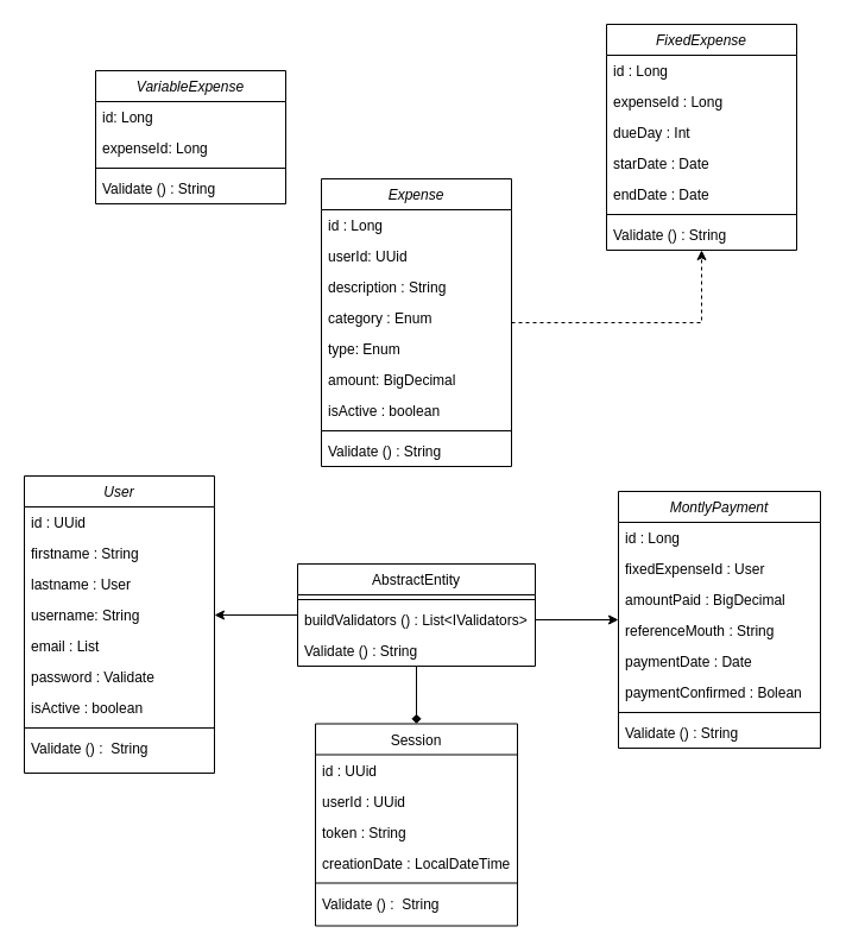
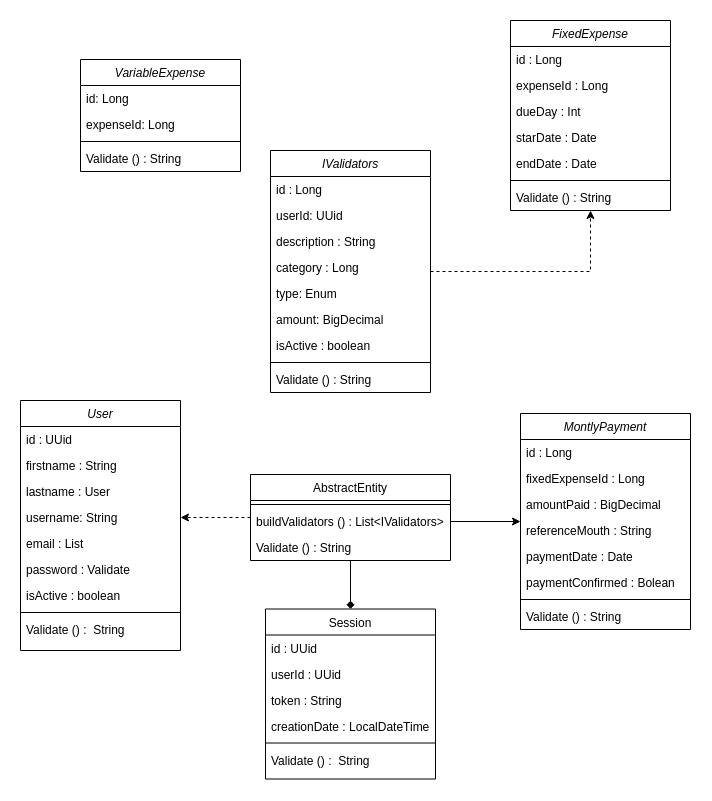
  <mxCell id="0" />
  <mxCell id="1" parent="0" />
  <mxCell id="2" value="User" style="swimlane;fontStyle=2;align=center;verticalAlign=top;childLayout=stackLayout;horizontal=1;startSize=26;horizontalStack=0;resizeParent=1;resizeLast=0;collapsible=1;marginBottom=0;rounded=0;shadow=0;strokeWidth=1;" parent="1" vertex="1"><mxGeometry x="20" y="400" width="160" height="250" as="geometry"><mxRectangle x="230" y="140" width="160" height="26" as="alternateBounds" /></mxGeometry></mxCell>
  <mxCell id="3" value="id : UUid" style="text;align=left;verticalAlign=top;spacingLeft=4;spacingRight=4;overflow=hidden;rotatable=0;points=[[0,0.5],[1,0.5]];portConstraint=eastwest;rounded=0;shadow=0;html=0;" parent="2" vertex="1"><mxGeometry y="26" width="160" height="26" as="geometry" /></mxCell>
  <mxCell id="4" value="firstname : String" style="text;align=left;verticalAlign=top;spacingLeft=4;spacingRight=4;overflow=hidden;rotatable=0;points=[[0,0.5],[1,0.5]];portConstraint=eastwest;" parent="2" vertex="1"><mxGeometry y="52" width="160" height="26" as="geometry" /></mxCell>
  <mxCell id="5" value="lastname : User" style="text;align=left;verticalAlign=top;spacingLeft=4;spacingRight=4;overflow=hidden;rotatable=0;points=[[0,0.5],[1,0.5]];portConstraint=eastwest;rounded=0;shadow=0;html=0;" parent="2" vertex="1"><mxGeometry y="78" width="160" height="26" as="geometry" /></mxCell>
  <mxCell id="6" value="username: String" style="text;align=left;verticalAlign=top;spacingLeft=4;spacingRight=4;overflow=hidden;rotatable=0;points=[[0,0.5],[1,0.5]];portConstraint=eastwest;rounded=0;shadow=0;html=0;" parent="2" vertex="1"><mxGeometry y="104" width="160" height="26" as="geometry" /></mxCell>
  <mxCell id="7" value="email : List" style="text;align=left;verticalAlign=top;spacingLeft=4;spacingRight=4;overflow=hidden;rotatable=0;points=[[0,0.5],[1,0.5]];portConstraint=eastwest;rounded=0;shadow=0;html=0;" parent="2" vertex="1"><mxGeometry y="130" width="160" height="26" as="geometry" /></mxCell>
  <mxCell id="8" value="password : Validate" style="text;align=left;verticalAlign=top;spacingLeft=4;spacingRight=4;overflow=hidden;rotatable=0;points=[[0,0.5],[1,0.5]];portConstraint=eastwest;rounded=0;shadow=0;html=0;" parent="2" vertex="1"><mxGeometry y="156" width="160" height="26" as="geometry" /></mxCell>
  <mxCell id="9" value="isActive : boolean" style="text;align=left;verticalAlign=top;spacingLeft=4;spacingRight=4;overflow=hidden;rotatable=0;points=[[0,0.5],[1,0.5]];portConstraint=eastwest;rounded=0;shadow=0;html=0;" parent="2" vertex="1"><mxGeometry y="182" width="160" height="26" as="geometry" /></mxCell>
  <mxCell id="10" value="" style="line;html=1;strokeWidth=1;align=left;verticalAlign=middle;spacingTop=-1;spacingLeft=3;spacingRight=3;rotatable=0;labelPosition=right;points=[];portConstraint=eastwest;" parent="2" vertex="1"><mxGeometry y="208" width="160" height="8" as="geometry" /></mxCell>
  <mxCell id="11" value="Validate () :  String" style="text;align=left;verticalAlign=top;spacingLeft=4;spacingRight=4;overflow=hidden;rotatable=0;points=[[0,0.5],[1,0.5]];portConstraint=eastwest;" parent="2" vertex="1"><mxGeometry y="216" width="160" height="26" as="geometry" /></mxCell>
  <mxCell id="12" value="Session" style="swimlane;fontStyle=0;align=center;verticalAlign=top;childLayout=stackLayout;horizontal=1;startSize=26;horizontalStack=0;resizeParent=1;resizeLast=0;collapsible=1;marginBottom=0;rounded=0;shadow=0;strokeWidth=1;" parent="1" vertex="1"><mxGeometry x="265" y="608.5" width="170" height="170" as="geometry"><mxRectangle x="305" y="-401.5" width="160" height="26" as="alternateBounds" /></mxGeometry></mxCell>
  <mxCell id="13" value="id : UUid" style="text;align=left;verticalAlign=top;spacingLeft=4;spacingRight=4;overflow=hidden;rotatable=0;points=[[0,0.5],[1,0.5]];portConstraint=eastwest;" parent="12" vertex="1"><mxGeometry y="26" width="170" height="26" as="geometry" /></mxCell>
  <mxCell id="14" value="userId : UUid" style="text;align=left;verticalAlign=top;spacingLeft=4;spacingRight=4;overflow=hidden;rotatable=0;points=[[0,0.5],[1,0.5]];portConstraint=eastwest;rounded=0;shadow=0;html=0;" parent="12" vertex="1"><mxGeometry y="52" width="170" height="26" as="geometry" /></mxCell>
  <mxCell id="15" value="token : String" style="text;align=left;verticalAlign=top;spacingLeft=4;spacingRight=4;overflow=hidden;rotatable=0;points=[[0,0.5],[1,0.5]];portConstraint=eastwest;rounded=0;shadow=0;html=0;" parent="12" vertex="1"><mxGeometry y="78" width="170" height="26" as="geometry" /></mxCell>
  <mxCell id="16" value="creationDate : LocalDateTime" style="text;align=left;verticalAlign=top;spacingLeft=4;spacingRight=4;overflow=hidden;rotatable=0;points=[[0,0.5],[1,0.5]];portConstraint=eastwest;rounded=0;shadow=0;html=0;" parent="12" vertex="1"><mxGeometry y="104" width="170" height="26" as="geometry" /></mxCell>
  <mxCell id="17" value="" style="line;html=1;strokeWidth=1;align=left;verticalAlign=middle;spacingTop=-1;spacingLeft=3;spacingRight=3;rotatable=0;labelPosition=right;points=[];portConstraint=eastwest;" parent="12" vertex="1"><mxGeometry y="130" width="170" height="8" as="geometry" /></mxCell>
  <mxCell id="18" value="Validate () :  String" style="text;align=left;verticalAlign=top;spacingLeft=4;spacingRight=4;overflow=hidden;rotatable=0;points=[[0,0.5],[1,0.5]];portConstraint=eastwest;" parent="12" vertex="1"><mxGeometry y="138" width="170" height="32" as="geometry" /></mxCell>
- <mxCell id="19" value="" style="edgeStyle=orthogonalEdgeStyle;rounded=0;orthogonalLoop=1;jettySize=auto;html=1;entryX=1;entryY=0.5;entryDx=0;entryDy=0;" parent="1" source="21" target="6" edge="1"><mxGeometry relative="1" as="geometry"><mxPoint x="170" y="523" as="targetPoint" /></mxGeometry></mxCell>
+ <mxCell id="19" value="" style="edgeStyle=orthogonalEdgeStyle;rounded=0;orthogonalLoop=1;jettySize=auto;html=1;entryX=1;entryY=0.5;entryDx=0;entryDy=0;dashed=1;" parent="1" source="21" target="6" edge="1"><mxGeometry relative="1" as="geometry"><mxPoint x="170" y="523" as="targetPoint" /></mxGeometry></mxCell>
  <mxCell id="20" value="" style="edgeStyle=orthogonalEdgeStyle;rounded=0;orthogonalLoop=1;jettySize=auto;html=1;entryX=0.5;entryY=0;entryDx=0;entryDy=0;endArrow=diamond;" parent="1" source="21" target="12" edge="1"><mxGeometry relative="1" as="geometry"><mxPoint x="330" y="610" as="targetPoint" /></mxGeometry></mxCell>
  <mxCell id="21" value="AbstractEntity" style="swimlane;fontStyle=0;align=center;verticalAlign=top;childLayout=stackLayout;horizontal=1;startSize=26;horizontalStack=0;resizeParent=1;resizeLast=0;collapsible=1;marginBottom=0;rounded=0;shadow=0;strokeWidth=1;" parent="1" vertex="1"><mxGeometry x="250" y="474" width="200" height="86" as="geometry"><mxRectangle x="550" y="140" width="160" height="26" as="alternateBounds" /></mxGeometry></mxCell>
  <mxCell id="22" value="" style="line;html=1;strokeWidth=1;align=left;verticalAlign=middle;spacingTop=-1;spacingLeft=3;spacingRight=3;rotatable=0;labelPosition=right;points=[];portConstraint=eastwest;" parent="21" vertex="1"><mxGeometry y="26" width="200" height="8" as="geometry" /></mxCell>
  <mxCell id="23" value="buildValidators () : List&lt;IValidators&gt;" style="text;align=left;verticalAlign=top;spacingLeft=4;spacingRight=4;overflow=hidden;rotatable=0;points=[[0,0.5],[1,0.5]];portConstraint=eastwest;" parent="21" vertex="1"><mxGeometry y="34" width="200" height="26" as="geometry" /></mxCell>
  <mxCell id="24" value="Validate () : String" style="text;align=left;verticalAlign=top;spacingLeft=4;spacingRight=4;overflow=hidden;rotatable=0;points=[[0,0.5],[1,0.5]];portConstraint=eastwest;" parent="21" vertex="1"><mxGeometry y="60" width="200" height="26" as="geometry" /></mxCell>
  <mxCell id="25" value="" style="edgeStyle=orthogonalEdgeStyle;rounded=0;orthogonalLoop=1;jettySize=auto;html=1;entryX=0.5;entryY=1;entryDx=0;entryDy=0;dashed=1;" parent="1" source="26" target="36" edge="1"><mxGeometry relative="1" as="geometry"><mxPoint x="580" y="270" as="targetPoint" /></mxGeometry></mxCell>
- <mxCell id="26" value="Expense" style="swimlane;fontStyle=2;align=center;verticalAlign=top;childLayout=stackLayout;horizontal=1;startSize=26;horizontalStack=0;resizeParent=1;resizeLast=0;collapsible=1;marginBottom=0;rounded=0;shadow=0;strokeWidth=1;" parent="1" vertex="1"><mxGeometry x="270" y="150" width="160" height="242" as="geometry"><mxRectangle x="230" y="140" width="160" height="26" as="alternateBounds" /></mxGeometry></mxCell>
+ <mxCell id="26" value="IValidators" style="swimlane;fontStyle=2;align=center;verticalAlign=top;childLayout=stackLayout;horizontal=1;startSize=26;horizontalStack=0;resizeParent=1;resizeLast=0;collapsible=1;marginBottom=0;rounded=0;shadow=0;strokeWidth=1;" parent="1" vertex="1"><mxGeometry x="270" y="150" width="160" height="242" as="geometry"><mxRectangle x="230" y="140" width="160" height="26" as="alternateBounds" /></mxGeometry></mxCell>
  <mxCell id="27" value="id : Long" style="text;align=left;verticalAlign=top;spacingLeft=4;spacingRight=4;overflow=hidden;rotatable=0;points=[[0,0.5],[1,0.5]];portConstraint=eastwest;rounded=0;shadow=0;html=0;" parent="26" vertex="1"><mxGeometry y="26" width="160" height="26" as="geometry" /></mxCell>
  <mxCell id="28" value="userId: UUid" style="text;align=left;verticalAlign=top;spacingLeft=4;spacingRight=4;overflow=hidden;rotatable=0;points=[[0,0.5],[1,0.5]];portConstraint=eastwest;rounded=0;shadow=0;html=0;" parent="26" vertex="1"><mxGeometry y="52" width="160" height="26" as="geometry" /></mxCell>
  <mxCell id="29" value="description : String" style="text;align=left;verticalAlign=top;spacingLeft=4;spacingRight=4;overflow=hidden;rotatable=0;points=[[0,0.5],[1,0.5]];portConstraint=eastwest;rounded=0;shadow=0;html=0;" parent="26" vertex="1"><mxGeometry y="78" width="160" height="26" as="geometry" /></mxCell>
- <mxCell id="30" value="category : Enum " style="text;align=left;verticalAlign=top;spacingLeft=4;spacingRight=4;overflow=hidden;rotatable=0;points=[[0,0.5],[1,0.5]];portConstraint=eastwest;rounded=0;shadow=0;html=0;" parent="26" vertex="1"><mxGeometry y="104" width="160" height="26" as="geometry" /></mxCell>
+ <mxCell id="30" value="category : Long " style="text;align=left;verticalAlign=top;spacingLeft=4;spacingRight=4;overflow=hidden;rotatable=0;points=[[0,0.5],[1,0.5]];portConstraint=eastwest;rounded=0;shadow=0;html=0;" parent="26" vertex="1"><mxGeometry y="104" width="160" height="26" as="geometry" /></mxCell>
  <mxCell id="31" value="type: Enum" style="text;align=left;verticalAlign=top;spacingLeft=4;spacingRight=4;overflow=hidden;rotatable=0;points=[[0,0.5],[1,0.5]];portConstraint=eastwest;rounded=0;shadow=0;html=0;" vertex="1" parent="26"><mxGeometry y="130" width="160" height="26" as="geometry" /></mxCell>
  <mxCell id="32" value="amount: BigDecimal" style="text;align=left;verticalAlign=top;spacingLeft=4;spacingRight=4;overflow=hidden;rotatable=0;points=[[0,0.5],[1,0.5]];portConstraint=eastwest;rounded=0;shadow=0;html=0;" parent="26" vertex="1"><mxGeometry y="156" width="160" height="26" as="geometry" /></mxCell>
  <mxCell id="33" value="isActive : boolean" style="text;align=left;verticalAlign=top;spacingLeft=4;spacingRight=4;overflow=hidden;rotatable=0;points=[[0,0.5],[1,0.5]];portConstraint=eastwest;rounded=0;shadow=0;html=0;" parent="26" vertex="1"><mxGeometry y="182" width="160" height="26" as="geometry" /></mxCell>
  <mxCell id="34" value="" style="line;html=1;strokeWidth=1;align=left;verticalAlign=middle;spacingTop=-1;spacingLeft=3;spacingRight=3;rotatable=0;labelPosition=right;points=[];portConstraint=eastwest;" parent="26" vertex="1"><mxGeometry y="208" width="160" height="8" as="geometry" /></mxCell>
  <mxCell id="35" value="Validate () : String" style="text;align=left;verticalAlign=top;spacingLeft=4;spacingRight=4;overflow=hidden;rotatable=0;points=[[0,0.5],[1,0.5]];portConstraint=eastwest;" parent="26" vertex="1"><mxGeometry y="216" width="160" height="26" as="geometry" /></mxCell>
  <mxCell id="36" value="FixedExpense" style="swimlane;fontStyle=2;align=center;verticalAlign=top;childLayout=stackLayout;horizontal=1;startSize=26;horizontalStack=0;resizeParent=1;resizeLast=0;collapsible=1;marginBottom=0;rounded=0;shadow=0;strokeWidth=1;" parent="1" vertex="1"><mxGeometry x="510" y="20" width="160" height="190" as="geometry"><mxRectangle x="230" y="140" width="160" height="26" as="alternateBounds" /></mxGeometry></mxCell>
  <mxCell id="37" value="id : Long" style="text;align=left;verticalAlign=top;spacingLeft=4;spacingRight=4;overflow=hidden;rotatable=0;points=[[0,0.5],[1,0.5]];portConstraint=eastwest;rounded=0;shadow=0;html=0;" vertex="1" parent="36"><mxGeometry y="26" width="160" height="26" as="geometry" /></mxCell>
  <mxCell id="38" value="expenseId : Long" style="text;align=left;verticalAlign=top;spacingLeft=4;spacingRight=4;overflow=hidden;rotatable=0;points=[[0,0.5],[1,0.5]];portConstraint=eastwest;rounded=0;shadow=0;html=0;" parent="36" vertex="1"><mxGeometry y="52" width="160" height="26" as="geometry" /></mxCell>
  <mxCell id="39" value="dueDay : Int" style="text;align=left;verticalAlign=top;spacingLeft=4;spacingRight=4;overflow=hidden;rotatable=0;points=[[0,0.5],[1,0.5]];portConstraint=eastwest;rounded=0;shadow=0;html=0;" vertex="1" parent="36"><mxGeometry y="78" width="160" height="26" as="geometry" /></mxCell>
  <mxCell id="40" value="starDate : Date" style="text;align=left;verticalAlign=top;spacingLeft=4;spacingRight=4;overflow=hidden;rotatable=0;points=[[0,0.5],[1,0.5]];portConstraint=eastwest;rounded=0;shadow=0;html=0;" parent="36" vertex="1"><mxGeometry y="104" width="160" height="26" as="geometry" /></mxCell>
  <mxCell id="41" value="endDate : Date" style="text;align=left;verticalAlign=top;spacingLeft=4;spacingRight=4;overflow=hidden;rotatable=0;points=[[0,0.5],[1,0.5]];portConstraint=eastwest;rounded=0;shadow=0;html=0;" parent="36" vertex="1"><mxGeometry y="130" width="160" height="26" as="geometry" /></mxCell>
  <mxCell id="42" value="" style="line;html=1;strokeWidth=1;align=left;verticalAlign=middle;spacingTop=-1;spacingLeft=3;spacingRight=3;rotatable=0;labelPosition=right;points=[];portConstraint=eastwest;" parent="36" vertex="1"><mxGeometry y="156" width="160" height="8" as="geometry" /></mxCell>
  <mxCell id="43" value="Validate () : String" style="text;align=left;verticalAlign=top;spacingLeft=4;spacingRight=4;overflow=hidden;rotatable=0;points=[[0,0.5],[1,0.5]];portConstraint=eastwest;" parent="36" vertex="1"><mxGeometry y="164" width="160" height="26" as="geometry" /></mxCell>
  <mxCell id="44" value="VariableExpense" style="swimlane;fontStyle=2;align=center;verticalAlign=top;childLayout=stackLayout;horizontal=1;startSize=26;horizontalStack=0;resizeParent=1;resizeLast=0;collapsible=1;marginBottom=0;rounded=0;shadow=0;strokeWidth=1;" parent="1" vertex="1"><mxGeometry x="80" y="59" width="160" height="112" as="geometry"><mxRectangle x="130" y="-920" width="160" height="26" as="alternateBounds" /></mxGeometry></mxCell>
  <mxCell id="45" value="id: Long" style="text;align=left;verticalAlign=top;spacingLeft=4;spacingRight=4;overflow=hidden;rotatable=0;points=[[0,0.5],[1,0.5]];portConstraint=eastwest;rounded=0;shadow=0;html=0;" parent="44" vertex="1"><mxGeometry y="26" width="160" height="26" as="geometry" /></mxCell>
  <mxCell id="46" value="expenseId: Long" style="text;align=left;verticalAlign=top;spacingLeft=4;spacingRight=4;overflow=hidden;rotatable=0;points=[[0,0.5],[1,0.5]];portConstraint=eastwest;rounded=0;shadow=0;html=0;" vertex="1" parent="44"><mxGeometry y="52" width="160" height="26" as="geometry" /></mxCell>
  <mxCell id="47" value="" style="line;html=1;strokeWidth=1;align=left;verticalAlign=middle;spacingTop=-1;spacingLeft=3;spacingRight=3;rotatable=0;labelPosition=right;points=[];portConstraint=eastwest;" parent="44" vertex="1"><mxGeometry y="78" width="160" height="8" as="geometry" /></mxCell>
  <mxCell id="48" value="Validate () : String" style="text;align=left;verticalAlign=top;spacingLeft=4;spacingRight=4;overflow=hidden;rotatable=0;points=[[0,0.5],[1,0.5]];portConstraint=eastwest;" parent="44" vertex="1"><mxGeometry y="86" width="160" height="26" as="geometry" /></mxCell>
  <mxCell id="49" value="MontlyPayment" style="swimlane;fontStyle=2;align=center;verticalAlign=top;childLayout=stackLayout;horizontal=1;startSize=26;horizontalStack=0;resizeParent=1;resizeLast=0;collapsible=1;marginBottom=0;rounded=0;shadow=0;strokeWidth=1;" vertex="1" parent="1"><mxGeometry x="520" y="413" width="170" height="216" as="geometry"><mxRectangle x="230" y="140" width="160" height="26" as="alternateBounds" /></mxGeometry></mxCell>
  <mxCell id="50" value="id : Long" style="text;align=left;verticalAlign=top;spacingLeft=4;spacingRight=4;overflow=hidden;rotatable=0;points=[[0,0.5],[1,0.5]];portConstraint=eastwest;rounded=0;shadow=0;html=0;" vertex="1" parent="49"><mxGeometry y="26" width="170" height="26" as="geometry" /></mxCell>
- <mxCell id="51" value="fixedExpenseId : User" style="text;align=left;verticalAlign=top;spacingLeft=4;spacingRight=4;overflow=hidden;rotatable=0;points=[[0,0.5],[1,0.5]];portConstraint=eastwest;rounded=0;shadow=0;html=0;" vertex="1" parent="49"><mxGeometry y="52" width="170" height="26" as="geometry" /></mxCell>
+ <mxCell id="51" value="fixedExpenseId : Long" style="text;align=left;verticalAlign=top;spacingLeft=4;spacingRight=4;overflow=hidden;rotatable=0;points=[[0,0.5],[1,0.5]];portConstraint=eastwest;rounded=0;shadow=0;html=0;" vertex="1" parent="49"><mxGeometry y="52" width="170" height="26" as="geometry" /></mxCell>
  <mxCell id="52" value="amountPaid : BigDecimal" style="text;align=left;verticalAlign=top;spacingLeft=4;spacingRight=4;overflow=hidden;rotatable=0;points=[[0,0.5],[1,0.5]];portConstraint=eastwest;rounded=0;shadow=0;html=0;" vertex="1" parent="49"><mxGeometry y="78" width="170" height="26" as="geometry" /></mxCell>
  <mxCell id="53" value="referenceMouth : String" style="text;align=left;verticalAlign=top;spacingLeft=4;spacingRight=4;overflow=hidden;rotatable=0;points=[[0,0.5],[1,0.5]];portConstraint=eastwest;rounded=0;shadow=0;html=0;" vertex="1" parent="49"><mxGeometry y="104" width="170" height="26" as="geometry" /></mxCell>
  <mxCell id="54" value="paymentDate : Date" style="text;align=left;verticalAlign=top;spacingLeft=4;spacingRight=4;overflow=hidden;rotatable=0;points=[[0,0.5],[1,0.5]];portConstraint=eastwest;rounded=0;shadow=0;html=0;" vertex="1" parent="49"><mxGeometry y="130" width="170" height="26" as="geometry" /></mxCell>
  <mxCell id="55" value="paymentConfirmed : Bolean" style="text;align=left;verticalAlign=top;spacingLeft=4;spacingRight=4;overflow=hidden;rotatable=0;points=[[0,0.5],[1,0.5]];portConstraint=eastwest;rounded=0;shadow=0;html=0;" vertex="1" parent="49"><mxGeometry y="156" width="170" height="26" as="geometry" /></mxCell>
  <mxCell id="56" value="" style="line;html=1;strokeWidth=1;align=left;verticalAlign=middle;spacingTop=-1;spacingLeft=3;spacingRight=3;rotatable=0;labelPosition=right;points=[];portConstraint=eastwest;" vertex="1" parent="49"><mxGeometry y="182" width="170" height="8" as="geometry" /></mxCell>
  <mxCell id="57" value="Validate () : String" style="text;align=left;verticalAlign=top;spacingLeft=4;spacingRight=4;overflow=hidden;rotatable=0;points=[[0,0.5],[1,0.5]];portConstraint=eastwest;" vertex="1" parent="49"><mxGeometry y="190" width="170" height="26" as="geometry" /></mxCell>
  <mxCell id="58" value="" style="edgeStyle=orthogonalEdgeStyle;rounded=0;orthogonalLoop=1;jettySize=auto;html=1;exitX=1;exitY=0.5;exitDx=0;exitDy=0;" edge="1" parent="1" source="23" target="49"><mxGeometry relative="1" as="geometry"><mxPoint x="360" y="484" as="sourcePoint" /><mxPoint x="560" y="520" as="targetPoint" /></mxGeometry></mxCell>
